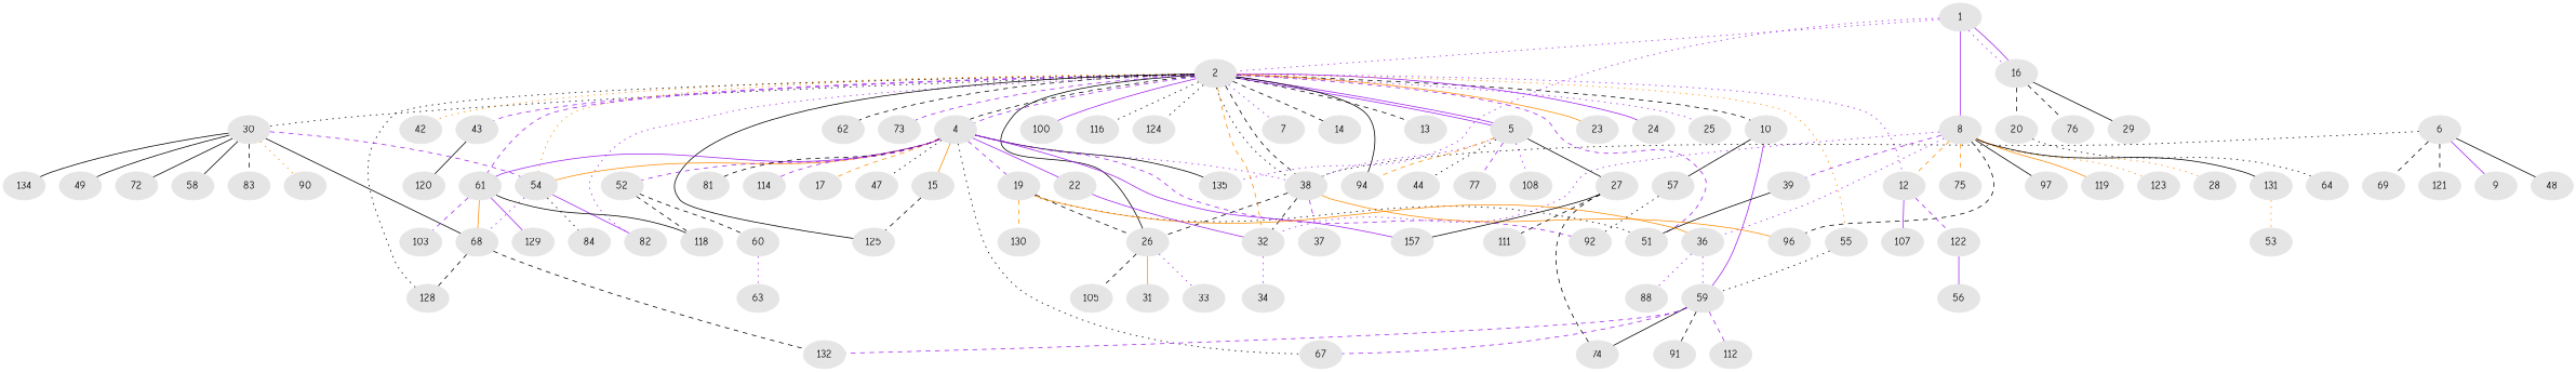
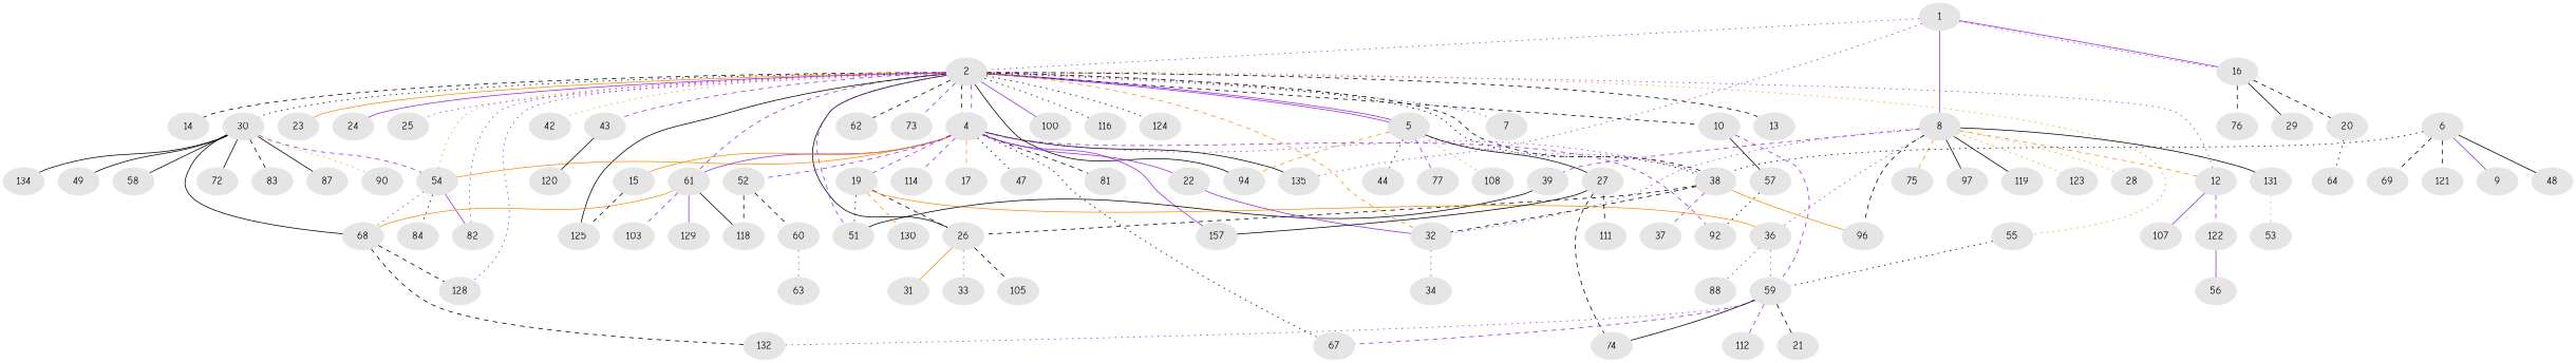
  graph {
    fontname="Comic Neue"
    node [color=gray90 fontname="Comic Neue" style=filled]
    edge [color=black fontname="Comic Neue" style=dashed]
    1 [super="+11"]
    2 [super="+3"]
    8 [super="+21"]
    16 [super="+98"]
    135
    4 [super="+78"]
    5 [super="+109"]
    7
    10 [super="+101"]
    12 [super="+55"]
    13
    14
    n13 [label=38 super="+35"]
    23
    24
    25
    26 [super="+38"]
    30 [super="+66"]
    32 [super="+93"]
    42 [super="+72"]
    43
    n22 [label=55]
    51
    54 [super="+113"]
    61 [super="+65"]
    62
    73 [super="+104"]
    82
    94 [super="+110"]
    100
    116
    124
    125 [super="+126"]
    128
    6 [super="+80"]
    9 [super="+50"]
    48
    n38 [label=69]
    121
    28
    36 [super="+46"]
    39 [super="+85"]
    75
    96 [super="+106"]
    97
    119
    123
    131
    20
    29
    n51 [label=76]
    15
    17
    19 [super="+76"]
    22 [super="+40"]
    47
    52
    67 [super="+133"]
    81
    92
    114
    n62 [label=157]
    27 [super="+102"]
    44
    77
    108
    57 [super="+95"]
    59 [super="+79"]
    107
    122
    37 [super="+69"]
    31
    33
    105
    49
    58
    68 [super="+127"]
    n78 [label=72]
    83
+   87
    90
    134
    34 [super="+71"]
    120
    84
    118
    103
    129
    130
    60 [super="+115"]
    74
    111
    88
    53
-   91
+   91 [label=21]
    112
    132
    56
    64
    63
    1 -- 2 [color=purple style=dotted]
    1 -- 8 [color=purple style=solid]
    1 -- 16 [color=purple style=dotted]
    1 -- 16 [color=purple style=solid]
    1 -- 135 [color=purple style=dotted]
    2 -- 4
    2 -- 4 [color=purple]
    2 -- 5 [color=purple style=solid weight=2]
    2 -- 5 [color=purple style=solid]
    2 -- 7 [color=purple style=dotted]
    2 -- 10
    2 -- 12 [color=purple style=dotted]
    2 -- 13
    2 -- 14
    2 -- n13 [style=dotted]
    2 -- n13
    2 -- 23 [color=darkorange style=solid]
    2 -- 24 [color=purple style=solid]
    2 -- 25 [color=purple style=dotted]
    2 -- 26 [style=solid]
    2 -- 30 [style=dotted]
    2 -- 32 [color=darkorange]
    2 -- 42 [color=darkorange style=dotted]
    2 -- 43 [color=purple]
    2 -- n22 [color=darkorange style=dotted]
    2 -- 51 [color=purple]
    2 -- 54 [color=darkorange style=dotted]
    2 -- 61 [color=purple]
    2 -- 62
    2 -- 73 [color=purple]
    2 -- 82 [color=purple style=dotted]
    2 -- 94 [style=solid]
    2 -- 100 [color=purple style=solid]
    2 -- 116 [style=dotted]
    2 -- 124 [style=dotted]
    2 -- 125 [style=solid]
-   2 -- 128 [style=dotted]
+   2 -- 128 [color=purple style=dotted]
    8 -- 12 [color=darkorange]
    8 -- 32 [color=purple style=dotted]
    8 -- 28 [color=darkorange style=dotted]
    8 -- 36 [color=purple style=dotted]
    8 -- 39 [color=purple weight=2]
    8 -- 75 [color=darkorange]
    8 -- 96
    8 -- 97 [style=solid]
-   8 -- 119 [color=darkorange style=solid]
+   8 -- 119 [style=solid]
    8 -- 123 [color=darkorange style=dotted]
    8 -- 131 [style=solid]
    16 -- 20
    16 -- 29 [style=solid]
    16 -- n51
    4 -- 135 [style=solid]
    4 -- n13 [color=purple style=dotted]
    4 -- 54 [color=darkorange style=solid weight=2]
    4 -- 61 [color=purple style=solid]
    4 -- 15 [color=darkorange style=solid]
    4 -- 17 [color=darkorange]
    4 -- 19 [color=purple]
    4 -- 22 [color=purple style=solid]
    4 -- 47 [style=dotted]
    4 -- 52 [color=purple]
    4 -- 67 [style=dotted]
    4 -- 81
    4 -- 92 [color=purple]
    4 -- 114 [color=purple]
    4 -- n62 [color=purple style=solid]
    5 -- n13 [color=purple style=dotted weight=3]
    5 -- 94 [color=darkorange]
    5 -- 27 [style=solid]
    5 -- 44 [style=dotted]
    5 -- 77 [color=purple]
-   5 -- 108 [color=purple style=dotted]
+   5 -- 108 [color=darkorange style=dotted]
    10 -- 57 [style=solid]
-   10 -- 59 [color=purple style=solid]
+   10 -- 59 [color=purple]
    12 -- 107 [color=purple style=solid]
    12 -- 122 [color=purple]
    n13 -- 26
    n13 -- 32
    n13 -- 96 [color=darkorange style=solid]
    n13 -- 37 [color=purple]
    26 -- 31 [color=darkorange style=solid]
    26 -- 33 [color=purple style=dotted]
    26 -- 105
    30 -- 54 [color=purple]
    30 -- 49 [style=solid]
    30 -- 58 [style=solid]
    30 -- 68 [style=solid]
    30 -- n78 [style=solid]
    30 -- 83
+   30 -- 87 [style=solid]
    30 -- 90 [color=darkorange style=dotted]
    30 -- 134 [style=solid]
    32 -- 34 [color=purple style=dotted]
    43 -- 120 [style=solid]
    n22 -- 59 [style=dotted]
    54 -- 82 [color=purple style=solid]
    54 -- 68 [color=purple style=dotted]
    54 -- 84 [style=dotted]
    61 -- 68 [color=darkorange style=solid weight=2]
    61 -- 118 [style=solid]
    61 -- 103 [color=purple]
    61 -- 129 [color=purple style=solid]
    6 -- n13 [style=dotted]
    6 -- 9 [color=purple style=solid]
    6 -- 48 [style=solid]
    6 -- n38
    6 -- 121
    36 -- 59 [color=purple style=dotted]
    36 -- 88 [color=purple style=dotted]
    39 -- 51 [style=solid]
    131 -- 53 [color=darkorange style=dotted]
    20 -- 64 [style=dotted]
    15 -- 125
    19 -- 26
    19 -- 51 [style=dotted]
    19 -- 36 [color=darkorange style=solid]
    19 -- 130 [color=darkorange]
    22 -- 32 [color=purple style=solid]
    52 -- 118
    52 -- 60
    27 -- n62 [style=solid]
    27 -- 74
    27 -- 111
    57 -- 92 [style=dotted]
    59 -- 67 [color=purple]
    59 -- 74 [style=solid]
    59 -- 91
    59 -- 112 [color=purple]
-   59 -- 132 [color=purple]
+   59 -- 132 [color=purple style=dotted]
    122 -- 56 [color=purple style=solid]
    68 -- 128
    68 -- 132
    60 -- 63 [color=purple style=dotted]
  }
